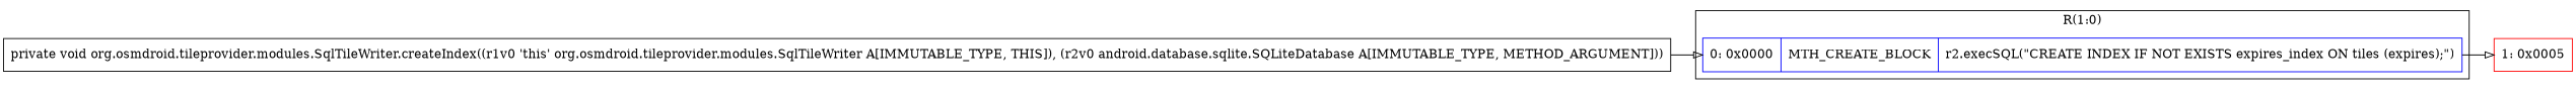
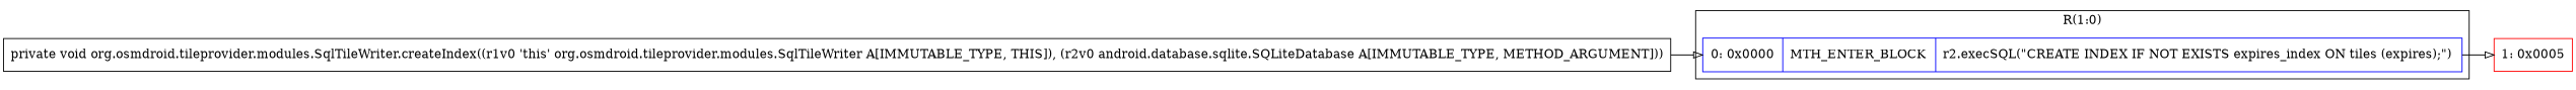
  digraph {
    rankdir=LR
    node [shape=record]
    edge [arrowhead=onormal]
-   n1 [color=blue label="{0\:\ 0x0000|MTH_CREATE_BLOCK\l|r2.execSQL(\"CREATE INDEX IF NOT EXISTS expires_index ON tiles (expires);\")\l}"]
+   n1 [color=blue label="{0\:\ 0x0000|MTH_ENTER_BLOCK\l|r2.execSQL(\"CREATE INDEX IF NOT EXISTS expires_index ON tiles (expires);\")\l}"]
    n2 [color=red label="{1\:\ 0x0005}"]
    n3 [label="{private void org.osmdroid.tileprovider.modules.SqlTileWriter.createIndex((r1v0 'this' org.osmdroid.tileprovider.modules.SqlTileWriter A[IMMUTABLE_TYPE, THIS]), (r2v0 android.database.sqlite.SQLiteDatabase A[IMMUTABLE_TYPE, METHOD_ARGUMENT])) }"]
    subgraph cluster_1 {
      label="R(1:0)"
      n1
    }
    n1 -> n2
    n3 -> n1
  }
